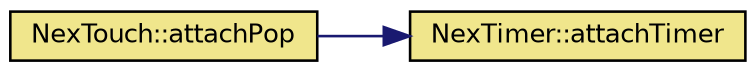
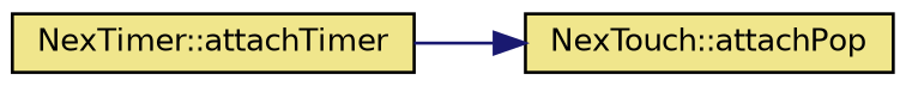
  digraph {
    rankdir=LR
    fontname="DejaVu Sans"
    node [color=black fillcolor=khaki fontname="DejaVu Sans" fontsize=10 shape=record style=filled]
    n1 [fontcolor=black height=0.2 label="NexTimer::attachTimer" width=0.4]
    n2 [height=0.2 label="NexTouch::attachPop" width=0.4]
-   n2 -> n1 [color=midnightblue fontname="DejaVu Sans" fontsize=10 labelfontname=Helvetica labelfontsize=10 style=solid]
+   n1 -> n2 [color=midnightblue fontname="DejaVu Sans" fontsize=10 labelfontname=Helvetica labelfontsize=10 style=solid]
  }
